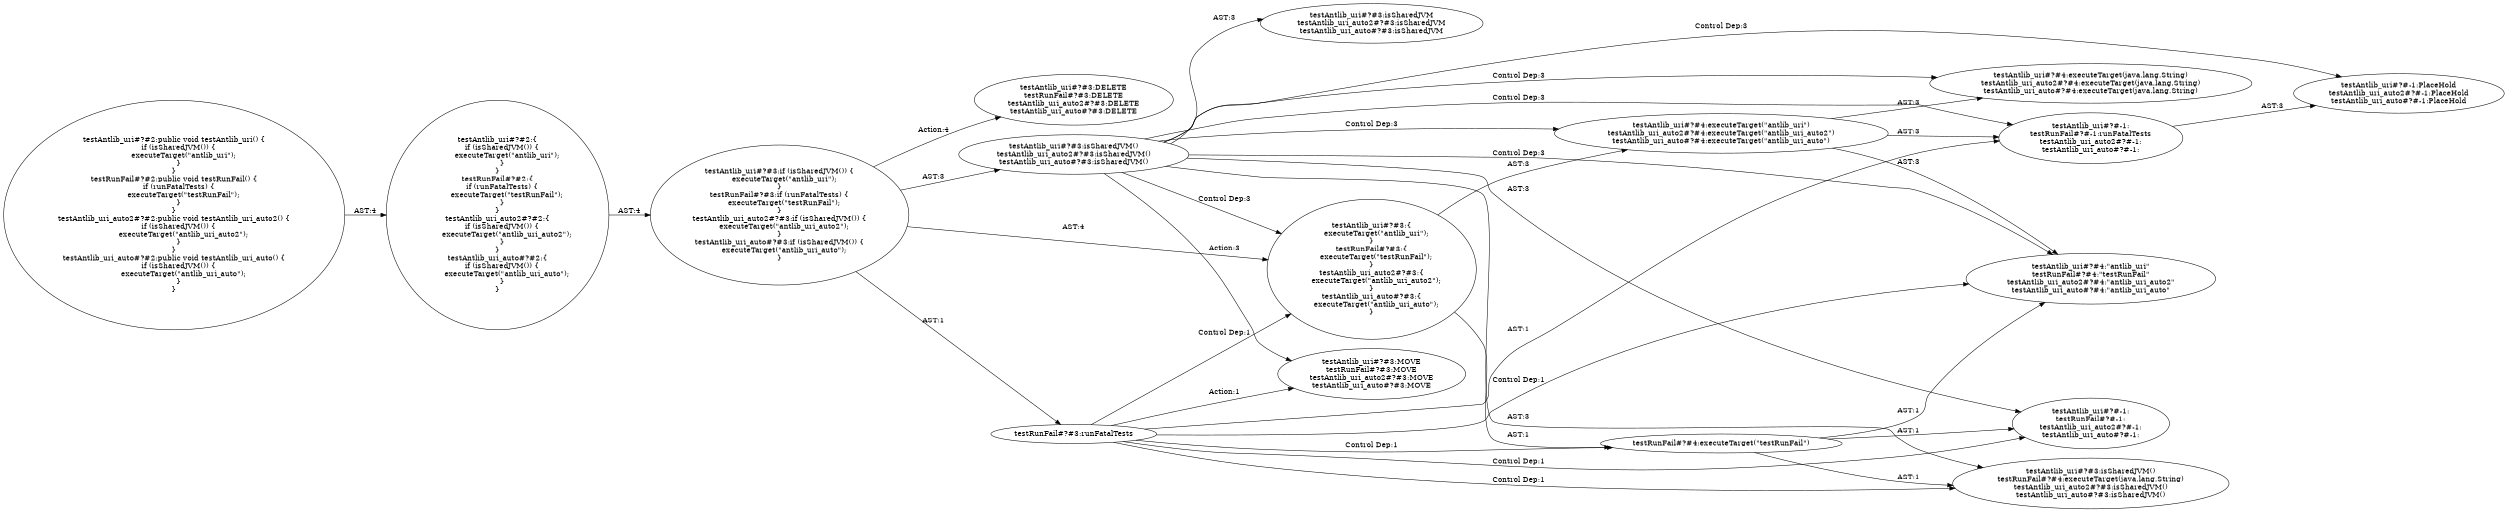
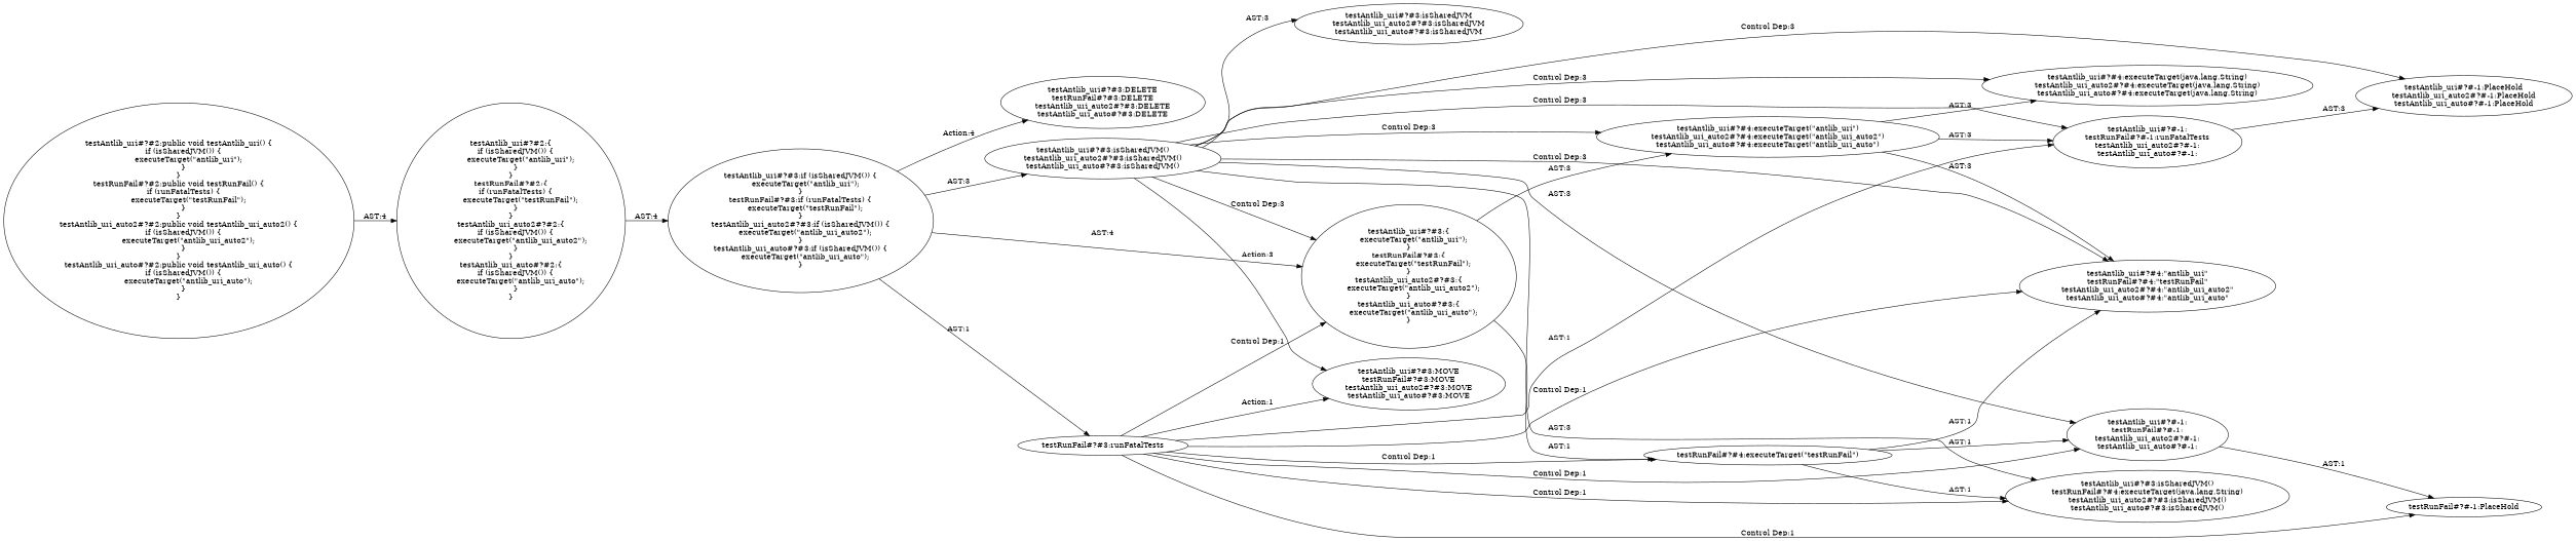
  digraph {
    rankdir=LR
    node [shape=ellipse]
    n1 [label="testAntlib_uri#?#3:DELETE\ntestRunFail#?#3:DELETE\ntestAntlib_uri_auto2#?#3:DELETE\ntestAntlib_uri_auto#?#3:DELETE"]
    n2 [label="testAntlib_uri#?#3:if (isSharedJVM()) \{\n    executeTarget(\"antlib_uri\");\n\}\ntestRunFail#?#3:if (runFatalTests) \{\n    executeTarget(\"testRunFail\");\n\}\ntestAntlib_uri_auto2#?#3:if (isSharedJVM()) \{\n    executeTarget(\"antlib_uri_auto2\");\n\}\ntestAntlib_uri_auto#?#3:if (isSharedJVM()) \{\n    executeTarget(\"antlib_uri_auto\");\n\}"]
    n3 [label="testAntlib_uri#?#3:isSharedJVM()\ntestAntlib_uri_auto2#?#3:isSharedJVM()\ntestAntlib_uri_auto#?#3:isSharedJVM()"]
    n4 [label="testAntlib_uri#?#3:\{\n    executeTarget(\"antlib_uri\");\n\}\ntestRunFail#?#3:\{\n    executeTarget(\"testRunFail\");\n\}\ntestAntlib_uri_auto2#?#3:\{\n    executeTarget(\"antlib_uri_auto2\");\n\}\ntestAntlib_uri_auto#?#3:\{\n    executeTarget(\"antlib_uri_auto\");\n\}"]
    n5 [label="testRunFail#?#3:runFatalTests"]
    n6 [label="testAntlib_uri#?#2:\{\n    if (isSharedJVM()) \{\n        executeTarget(\"antlib_uri\");\n    \}\n\}\ntestRunFail#?#2:\{\n    if (runFatalTests) \{\n        executeTarget(\"testRunFail\");\n    \}\n\}\ntestAntlib_uri_auto2#?#2:\{\n    if (isSharedJVM()) \{\n        executeTarget(\"antlib_uri_auto2\");\n    \}\n\}\ntestAntlib_uri_auto#?#2:\{\n    if (isSharedJVM()) \{\n        executeTarget(\"antlib_uri_auto\");\n    \}\n\}"]
    n7 [label="testAntlib_uri#?#2:public void testAntlib_uri() \{\n    if (isSharedJVM()) \{\n        executeTarget(\"antlib_uri\");\n    \}\n\}\ntestRunFail#?#2:public void testRunFail() \{\n    if (runFatalTests) \{\n        executeTarget(\"testRunFail\");\n    \}\n\}\ntestAntlib_uri_auto2#?#2:public void testAntlib_uri_auto2() \{\n    if (isSharedJVM()) \{\n        executeTarget(\"antlib_uri_auto2\");\n    \}\n\}\ntestAntlib_uri_auto#?#2:public void testAntlib_uri_auto() \{\n    if (isSharedJVM()) \{\n        executeTarget(\"antlib_uri_auto\");\n    \}\n\}"]
    n8 [label="testAntlib_uri#?#3:isSharedJVM\ntestAntlib_uri_auto2#?#3:isSharedJVM\ntestAntlib_uri_auto#?#3:isSharedJVM"]
    n9 [label="testAntlib_uri#?#-1:\ntestRunFail#?#-1:\ntestAntlib_uri_auto2#?#-1:\ntestAntlib_uri_auto#?#-1:"]
    n10 [label="testAntlib_uri#?#3:isSharedJVM()\ntestRunFail#?#4:executeTarget(java.lang.String)\ntestAntlib_uri_auto2#?#3:isSharedJVM()\ntestAntlib_uri_auto#?#3:isSharedJVM()"]
    n11 [label="testAntlib_uri#?#4:executeTarget(\"antlib_uri\")\ntestAntlib_uri_auto2#?#4:executeTarget(\"antlib_uri_auto2\")\ntestAntlib_uri_auto#?#4:executeTarget(\"antlib_uri_auto\")"]
    n12 [label="testAntlib_uri#?#4:executeTarget(java.lang.String)\ntestAntlib_uri_auto2#?#4:executeTarget(java.lang.String)\ntestAntlib_uri_auto#?#4:executeTarget(java.lang.String)"]
    n13 [label="testAntlib_uri#?#-1:\ntestRunFail#?#-1:runFatalTests\ntestAntlib_uri_auto2#?#-1:\ntestAntlib_uri_auto#?#-1:"]
    n14 [label="testAntlib_uri#?#-1:PlaceHold\ntestAntlib_uri_auto2#?#-1:PlaceHold\ntestAntlib_uri_auto#?#-1:PlaceHold"]
    n15 [label="testAntlib_uri#?#4:\"antlib_uri\"\ntestRunFail#?#4:\"testRunFail\"\ntestAntlib_uri_auto2#?#4:\"antlib_uri_auto2\"\ntestAntlib_uri_auto#?#4:\"antlib_uri_auto\""]
    n16 [label="testAntlib_uri#?#3:MOVE\ntestRunFail#?#3:MOVE\ntestAntlib_uri_auto2#?#3:MOVE\ntestAntlib_uri_auto#?#3:MOVE"]
+   n17 [label="testRunFail#?#-1:PlaceHold"]
    n18 [label="testRunFail#?#4:executeTarget(\"testRunFail\")"]
    n2 -> n1 [label="Action:4"]
    n2 -> n3 [label="AST:3"]
    n2 -> n4 [label="AST:4"]
    n2 -> n5 [label="AST:1"]
    n3 -> n4 [label="Control Dep:3"]
    n3 -> n8 [label="AST:3"]
    n3 -> n9 [label="AST:3"]
    n3 -> n10 [label="AST:3"]
    n3 -> n11 [label="Control Dep:3"]
    n3 -> n12 [label="Control Dep:3"]
    n3 -> n13 [label="Control Dep:3"]
    n3 -> n14 [label="Control Dep:3"]
    n3 -> n15 [label="Control Dep:3"]
    n3 -> n16 [label="Action:3"]
    n4 -> n11 [label="AST:3"]
    n4 -> n18 [label="AST:1"]
    n5 -> n4 [label="Control Dep:1"]
    n5 -> n9 [label="Control Dep:1"]
    n5 -> n10 [label="Control Dep:1"]
    n5 -> n13 [label="AST:1"]
    n5 -> n15 [label="Control Dep:1"]
    n5 -> n16 [label="Action:1"]
+   n5 -> n17 [label="Control Dep:1"]
    n5 -> n18 [label="Control Dep:1"]
    n6 -> n2 [label="AST:4"]
    n7 -> n6 [label="AST:4"]
+   n9 -> n17 [label="AST:1"]
    n11 -> n12 [label="AST:3"]
    n11 -> n13 [label="AST:3"]
    n11 -> n15 [label="AST:3"]
    n13 -> n14 [label="AST:3"]
    n18 -> n9 [label="AST:1"]
    n18 -> n10 [label="AST:1"]
    n18 -> n15 [label="AST:1"]
  }
